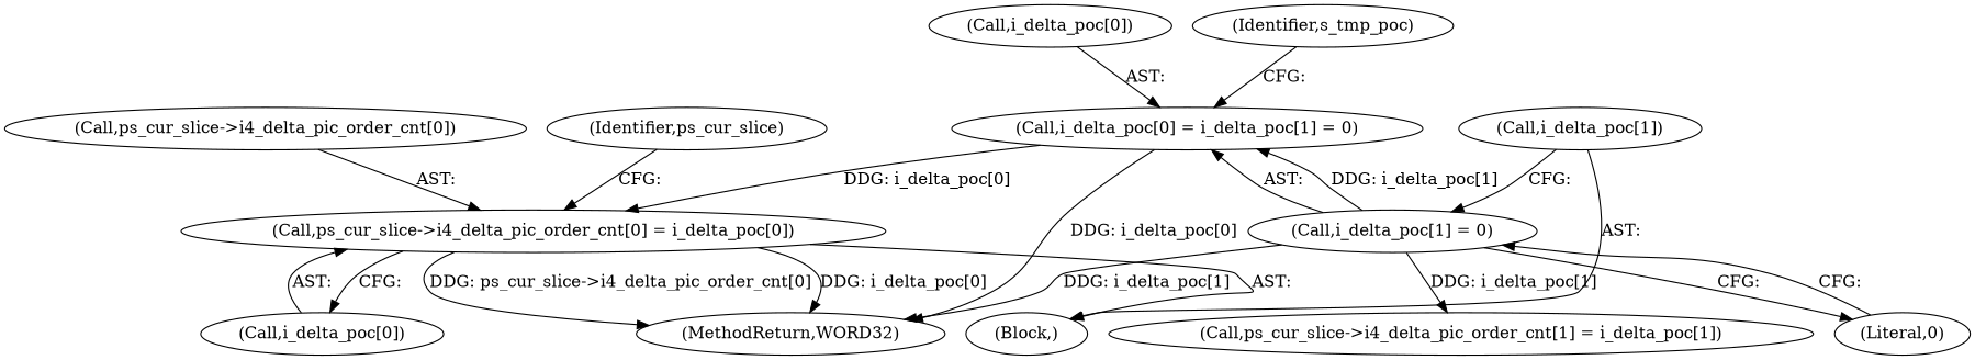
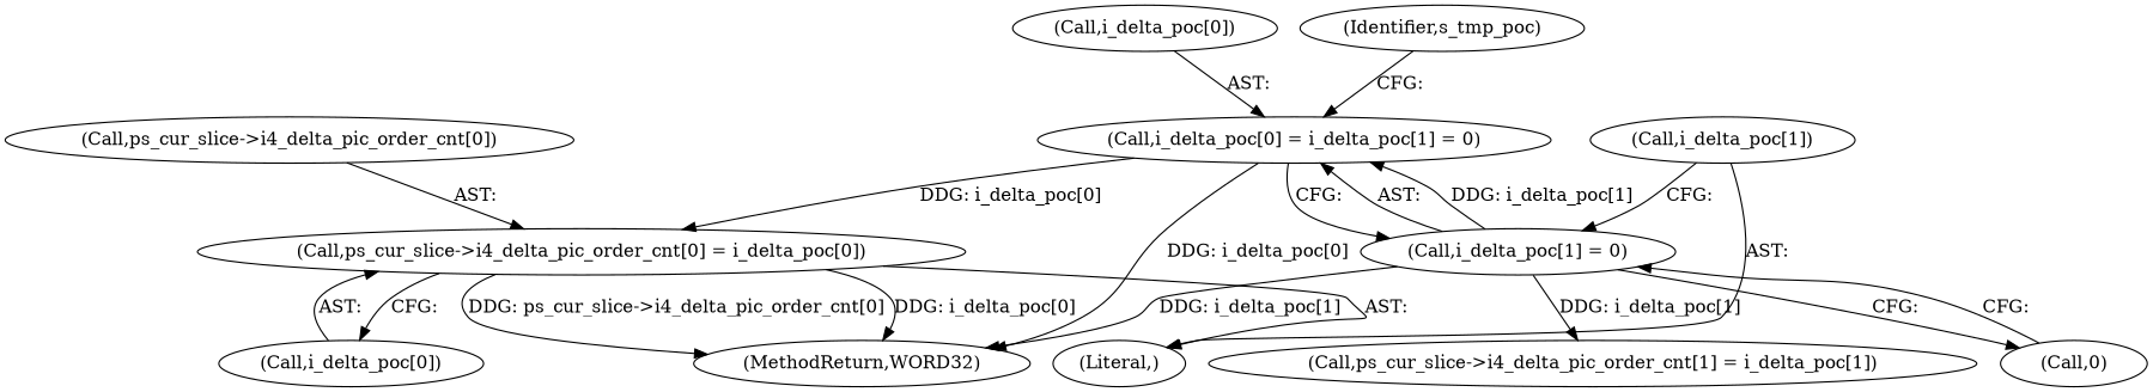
  digraph {
    n1 [label="(Call,ps_cur_slice->i4_delta_pic_order_cnt[0] = i_delta_poc[0])"]
    n2 [label="(Call,i_delta_poc[0])"]
    n3 [label="(MethodReturn,WORD32)"]
-   n4 [label="(Block,)"]
+   n4 [label="(Literal,)"]
    n5 [label="(Call,i_delta_poc[0] = i_delta_poc[1] = 0)"]
    n6 [label="(Call,i_delta_poc[1] = 0)"]
-   n7 [label="(Literal,0)"]
+   n7 [label="(Call,0)"]
    n8 [label="(Call,ps_cur_slice->i4_delta_pic_order_cnt[1] = i_delta_poc[1])"]
    n9 [label="(Call,i_delta_poc[0])"]
    n10 [label="(Call,i_delta_poc[1])"]
    n11 [label="(Call,ps_cur_slice->i4_delta_pic_order_cnt[0])"]
-   n12 [label="(Identifier,ps_cur_slice)"]
    n13 [label="(Identifier,s_tmp_poc)"]
    n1 -> n2 [label="CFG: "]
    n1 -> n3 [label="DDG: i_delta_poc[0]"]
    n1 -> n3 [label="DDG: ps_cur_slice->i4_delta_pic_order_cnt[0]"]
    n1 -> n4 [label="AST: "]
    n2 -> n1 [label="AST: "]
    n5 -> n1 [label="DDG: i_delta_poc[0]"]
    n5 -> n3 [label="DDG: i_delta_poc[0]"]
+   n5 -> n6 [label="CFG: "]
    n6 -> n3 [label="DDG: i_delta_poc[1]"]
    n6 -> n5 [label="AST: "]
    n6 -> n5 [label="DDG: i_delta_poc[1]"]
    n6 -> n7 [label="CFG: "]
    n6 -> n8 [label="DDG: i_delta_poc[1]"]
    n7 -> n6 [label="CFG: "]
    n9 -> n5 [label="AST: "]
    n10 -> n4 [label="AST: "]
    n10 -> n6 [label="CFG: "]
    n11 -> n1 [label="AST: "]
-   n12 -> n1 [label="CFG: "]
    n13 -> n5 [label="CFG: "]
  }
